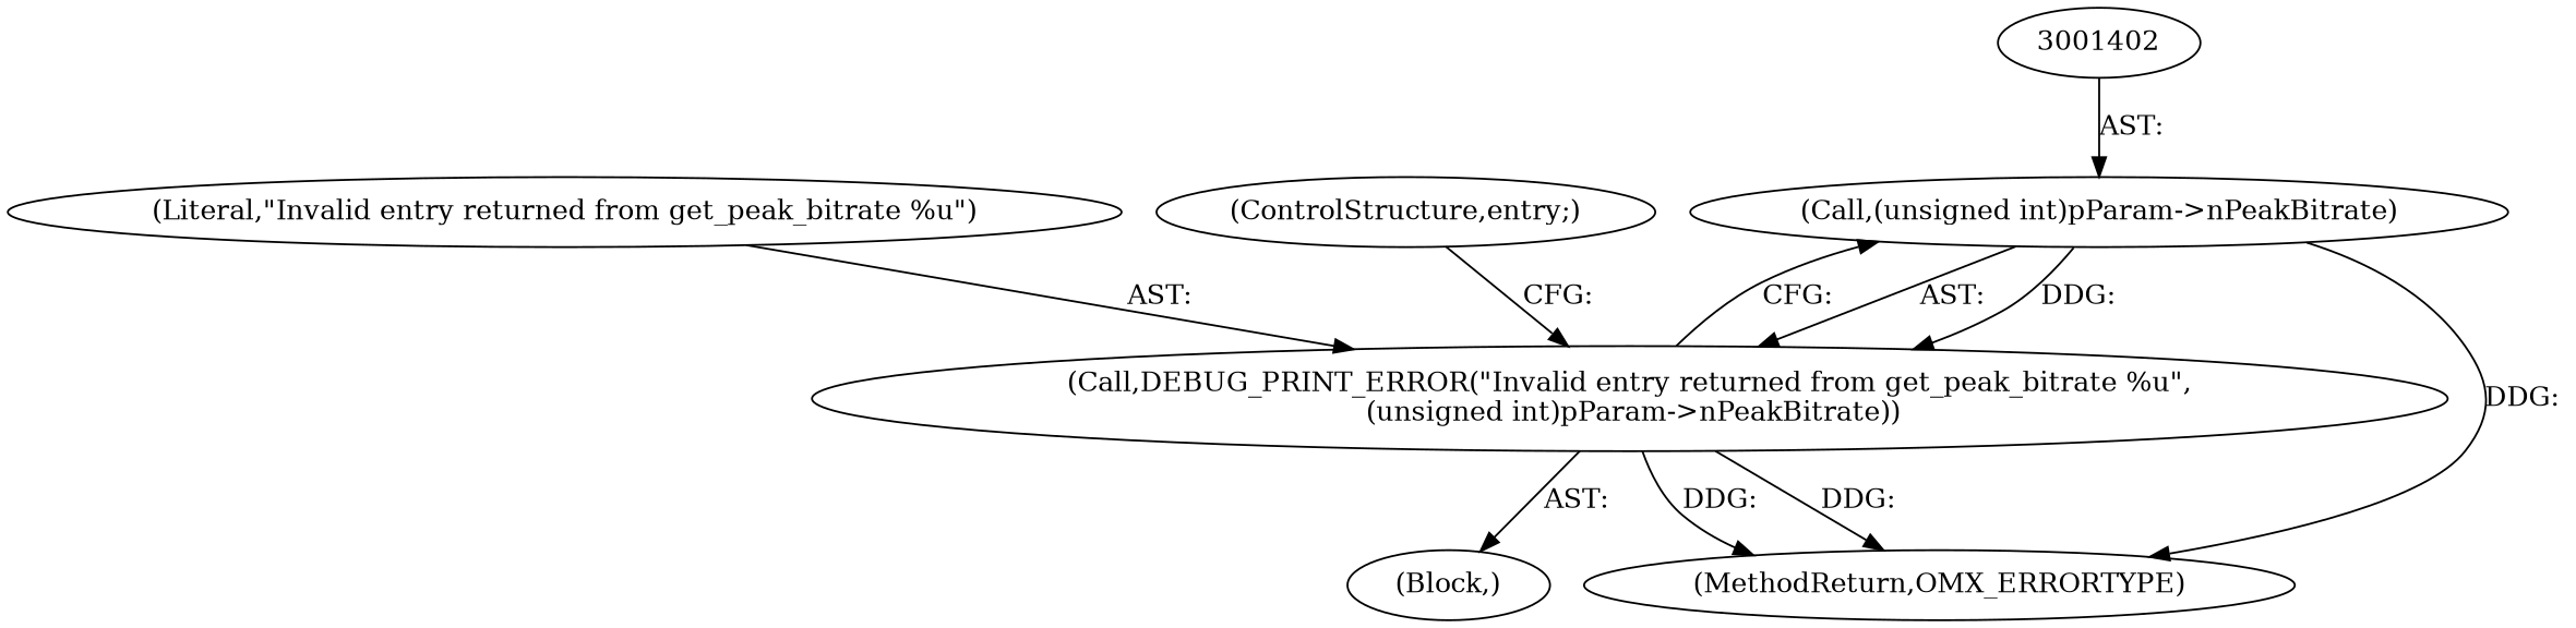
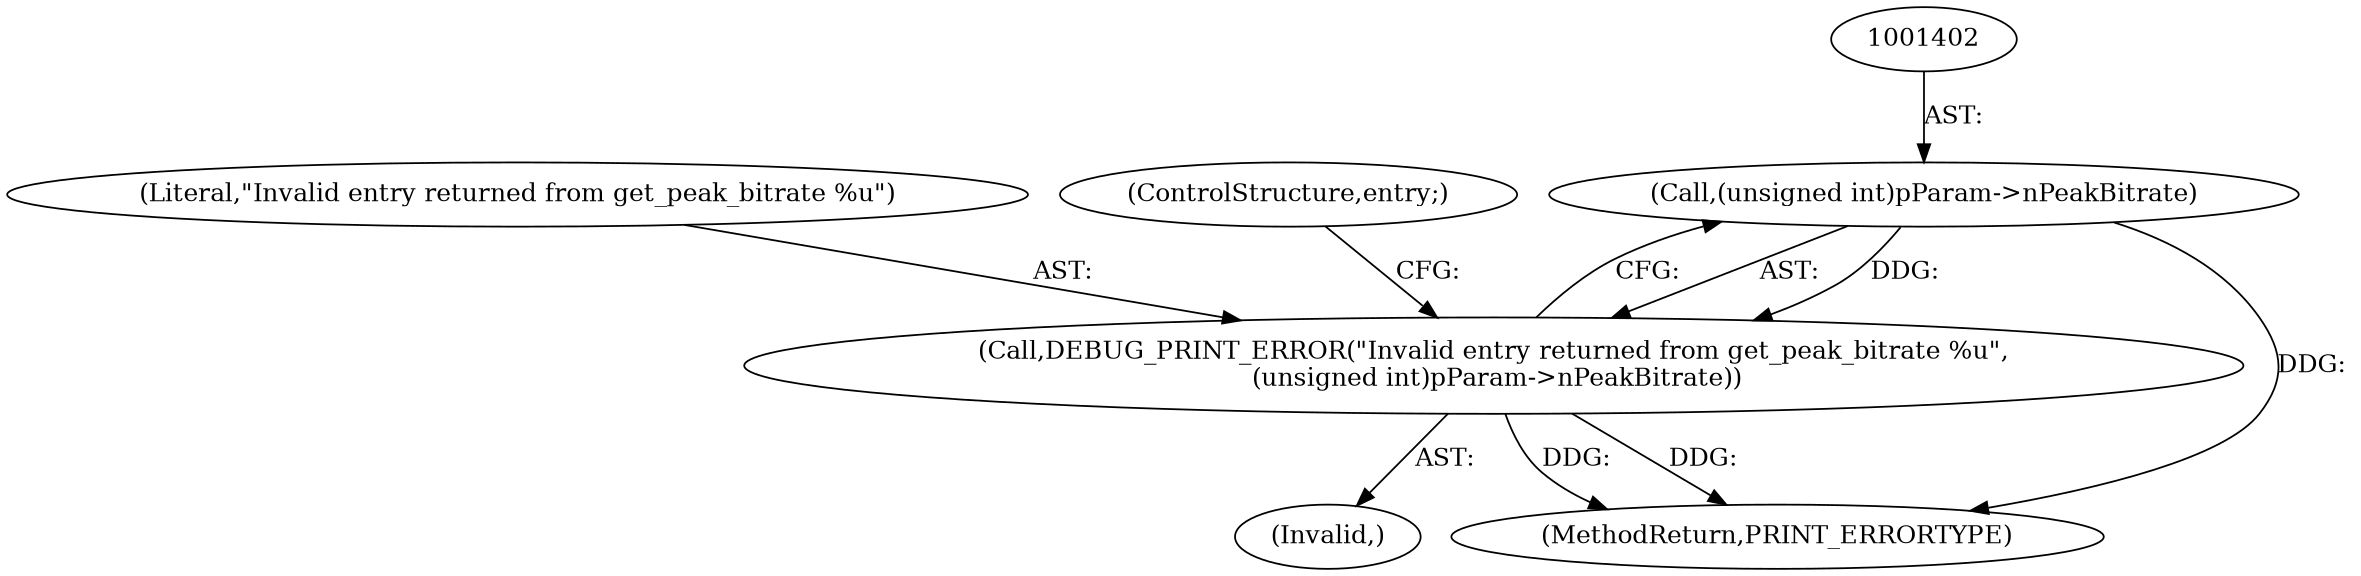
  digraph {
    n1 [label="(Call,(unsigned int)pParam->nPeakBitrate)"]
    n2 [label="(Call,DEBUG_PRINT_ERROR(\"Invalid entry returned from get_peak_bitrate %u\",\n (unsigned int)pParam->nPeakBitrate))"]
-   n3 [label="(MethodReturn,OMX_ERRORTYPE)"]
-   n4 [label="(Block,)"]
+   n3 [label="(MethodReturn,PRINT_ERRORTYPE)"]
+   n4 [label="(Invalid,)"]
    n5 [label="(Literal,\"Invalid entry returned from get_peak_bitrate %u\")"]
    n6 [label="(ControlStructure,entry;)"]
-   1001402 [label=3001402]
+   1001402
    n1 -> n2 [label="AST: "]
    n1 -> n2 [label="DDG: "]
    n1 -> n3 [label="DDG: "]
    n2 -> n1 [label="CFG: "]
    n2 -> n3 [label="DDG: "]
    n2 -> n3 [label="DDG: "]
    n2 -> n4 [label="AST: "]
    n5 -> n2 [label="AST: "]
    n6 -> n2 [label="CFG: "]
    1001402 -> n1 [label="AST: "]
  }
